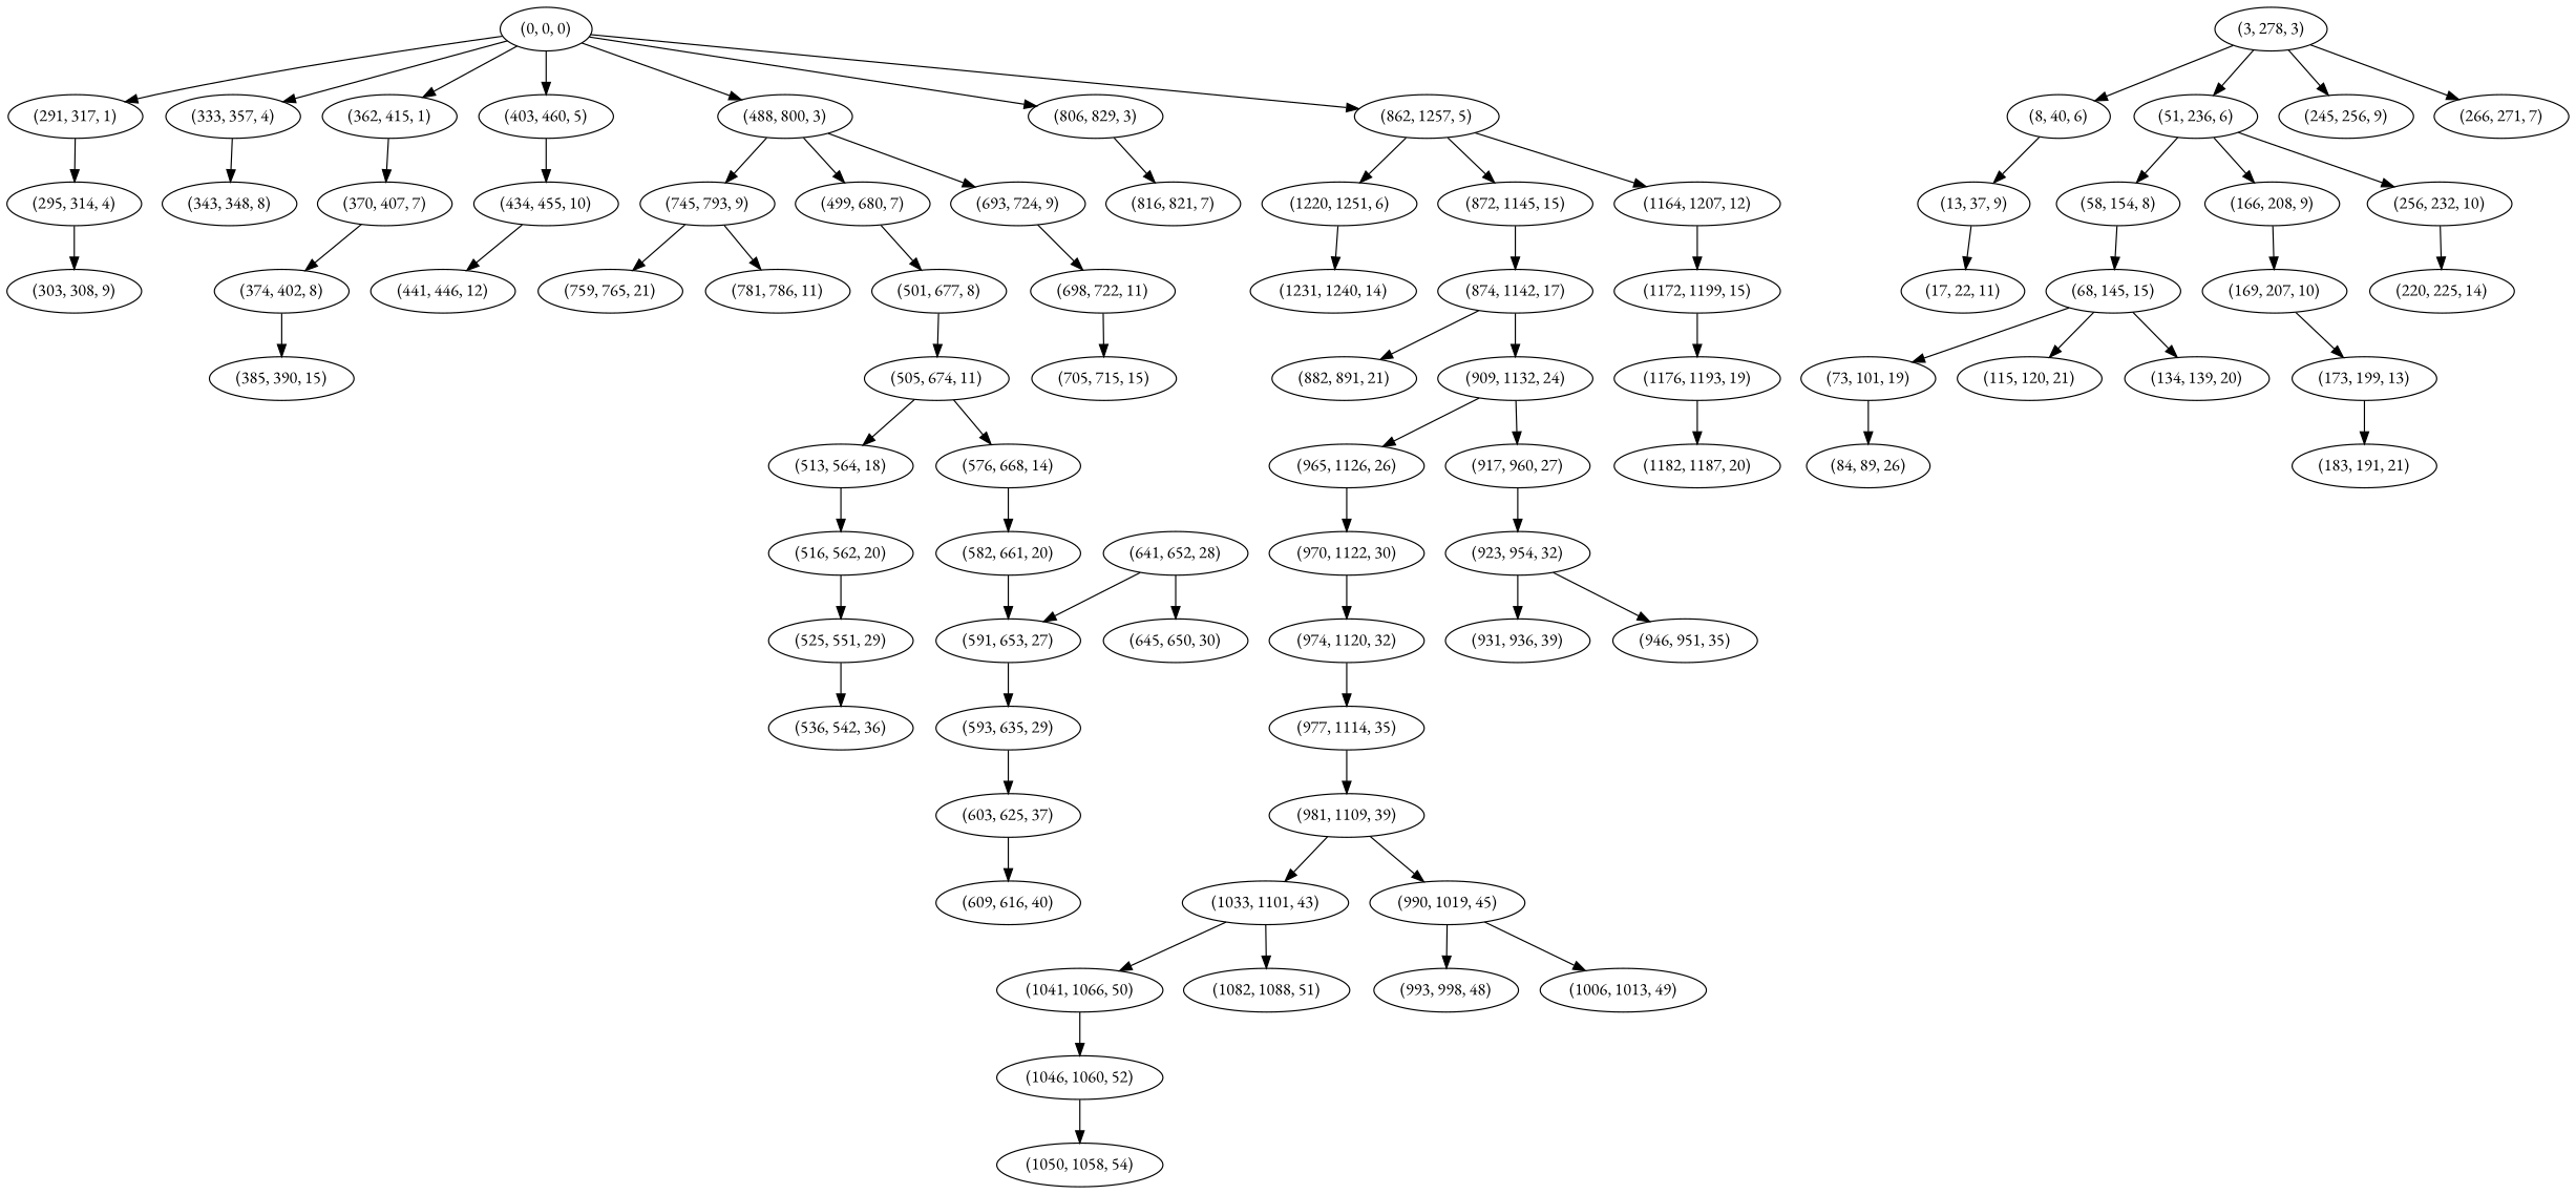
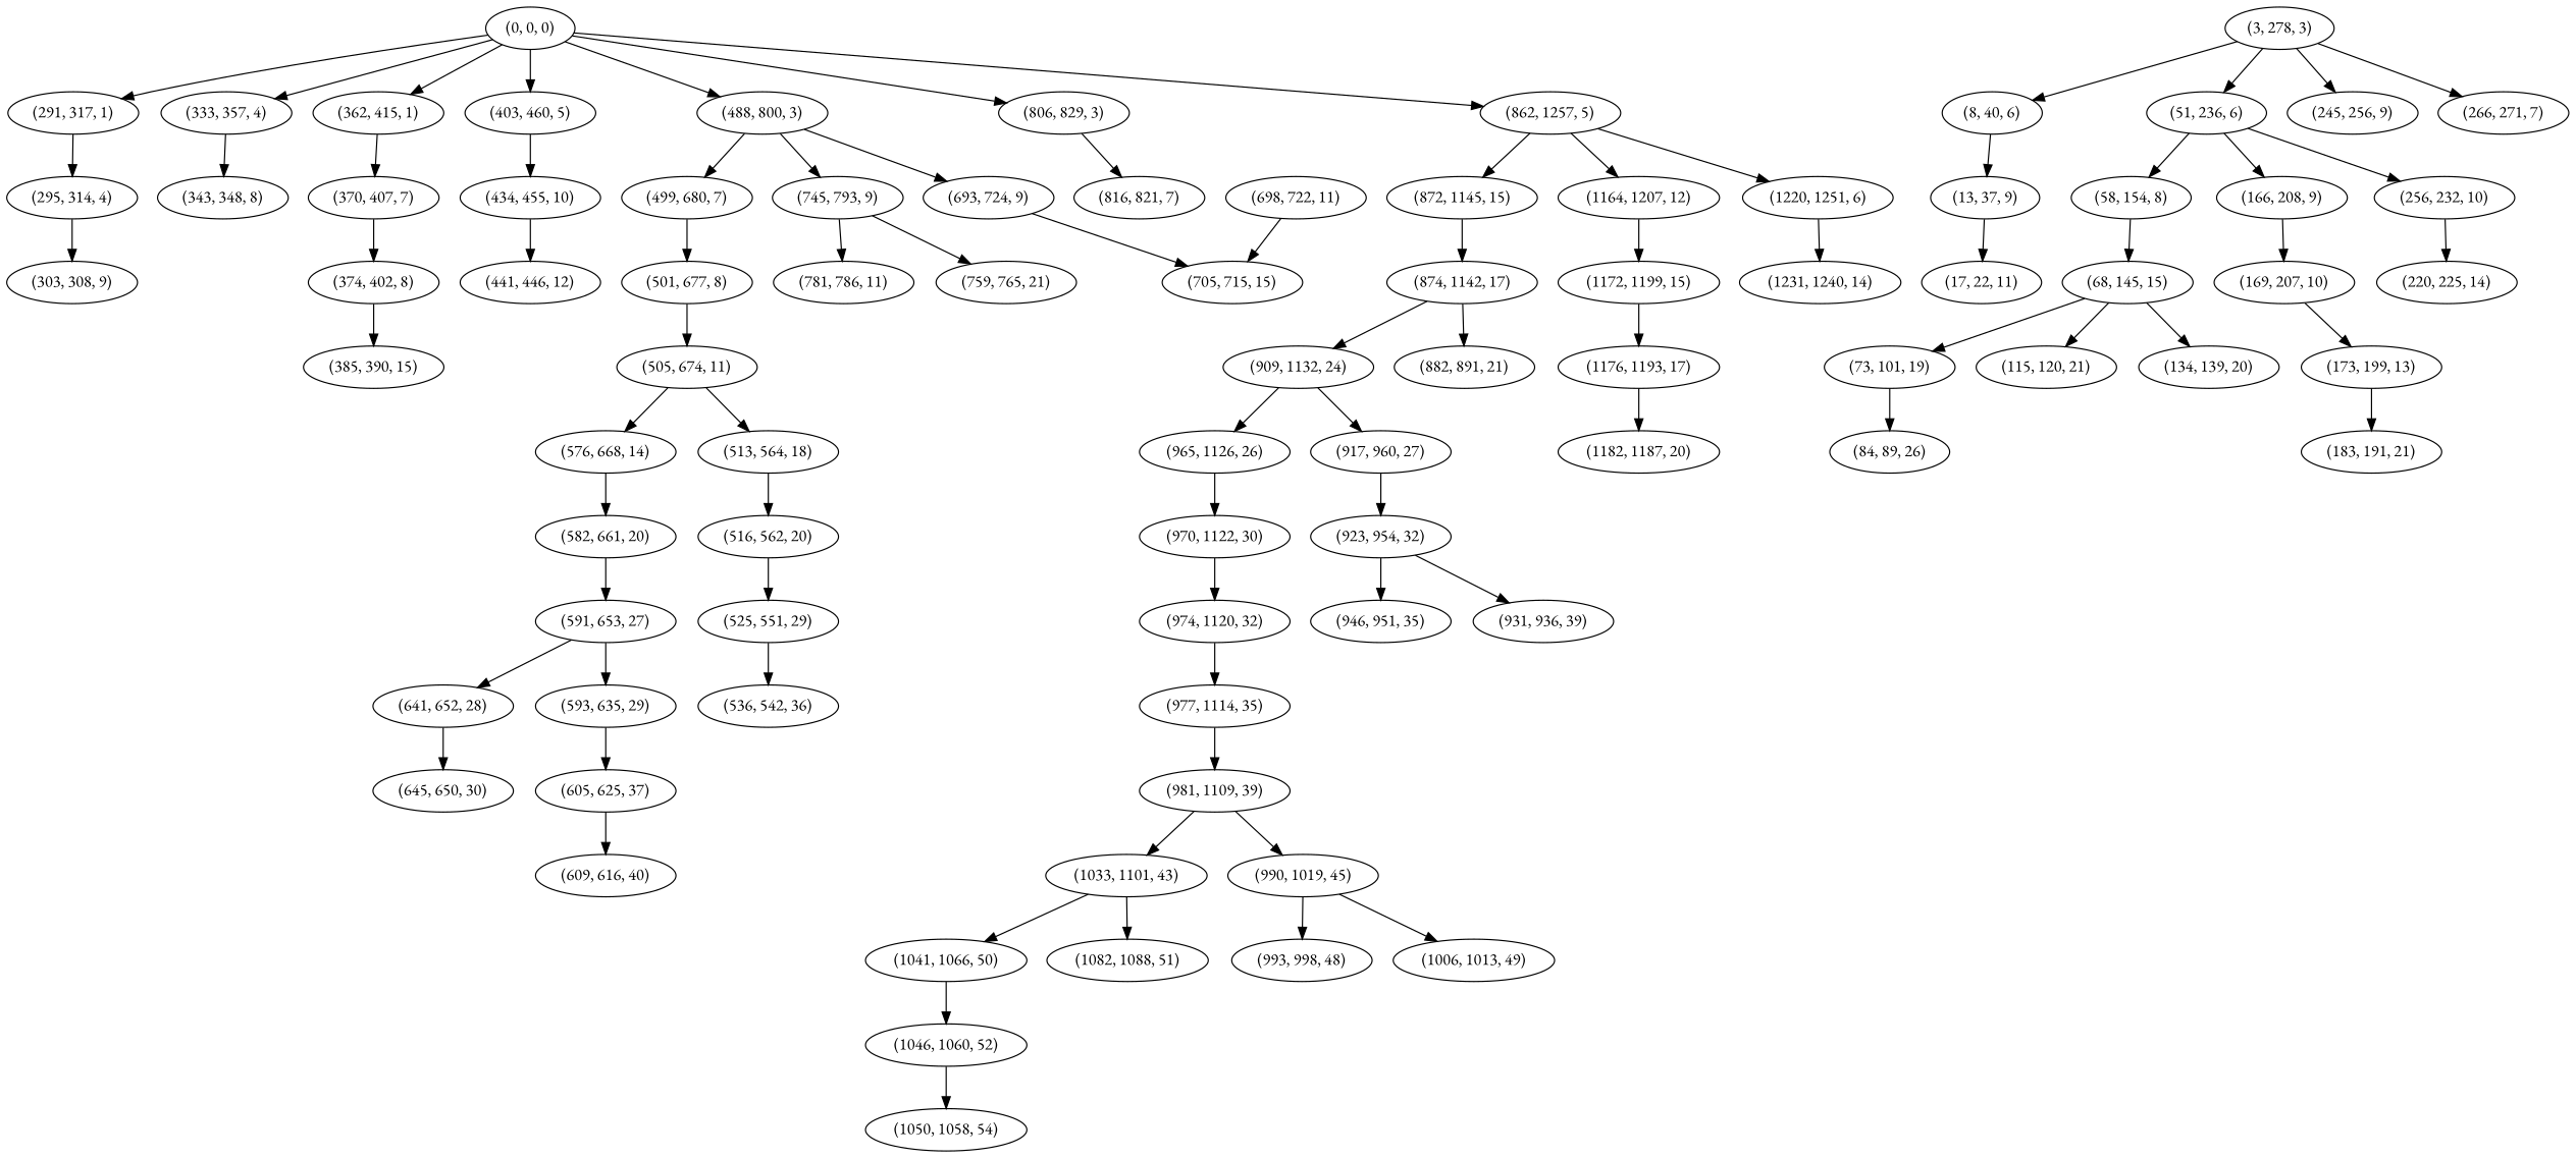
  digraph {
    fontname="EB Garamond"
    node [fontname="EB Garamond"]
    edge [fontname="EB Garamond"]
    "(0, 0, 0)"
    "(291, 317, 1)"
    "(333, 357, 4)"
    "(362, 415, 1)"
    n5 [label="(403, 460, 5)"]
    "(488, 800, 3)"
    "(806, 829, 3)"
    "(862, 1257, 5)"
    "(3, 278, 3)"
    "(8, 40, 6)"
    "(51, 236, 6)"
    "(245, 256, 9)"
    "(266, 271, 7)"
    "(295, 314, 4)"
    "(343, 348, 8)"
    "(370, 407, 7)"
    "(434, 455, 10)"
    "(499, 680, 7)"
    "(693, 724, 9)"
    "(745, 793, 9)"
    "(816, 821, 7)"
    "(872, 1145, 15)"
    "(1164, 1207, 12)"
    "(1220, 1251, 6)"
    "(13, 37, 9)"
    "(58, 154, 8)"
    "(166, 208, 9)"
    n28 [label="(256, 232, 10)"]
    "(17, 22, 11)"
    "(68, 145, 15)"
    "(169, 207, 10)"
    "(220, 225, 14)"
    "(73, 101, 19)"
    "(115, 120, 21)"
    "(134, 139, 20)"
    "(84, 89, 26)"
    "(173, 199, 13)"
    "(183, 191, 21)"
    "(303, 308, 9)"
    "(374, 402, 8)"
    "(385, 390, 15)"
    "(441, 446, 12)"
    "(501, 677, 8)"
    "(698, 722, 11)"
    "(759, 765, 21)"
    "(781, 786, 11)"
    "(505, 674, 11)"
    "(513, 564, 18)"
    "(576, 668, 14)"
    "(516, 562, 20)"
    "(582, 661, 20)"
    "(525, 551, 29)"
    "(536, 542, 36)"
    "(591, 653, 27)"
    "(593, 635, 29)"
    "(641, 652, 28)"
-   "(603, 625, 37)"
+   "(603, 625, 37)" [label="(605, 625, 37)"]
    "(645, 650, 30)"
    "(609, 616, 40)"
    "(705, 715, 15)"
    "(874, 1142, 17)"
    "(1172, 1199, 15)"
    "(1231, 1240, 14)"
    "(882, 891, 21)"
    "(909, 1132, 24)"
    "(917, 960, 27)"
    "(965, 1126, 26)"
    "(923, 954, 32)"
    "(970, 1122, 30)"
    "(931, 936, 39)"
    "(946, 951, 35)"
    "(974, 1120, 32)"
    "(977, 1114, 35)"
    "(981, 1109, 39)"
    "(990, 1019, 45)"
    "(1033, 1101, 43)"
    "(993, 998, 48)"
    "(1006, 1013, 49)"
    "(1041, 1066, 50)"
    "(1082, 1088, 51)"
    "(1046, 1060, 52)"
    "(1050, 1058, 54)"
-   "(1176, 1193, 17)" [label="(1176, 1193, 19)"]
+   "(1176, 1193, 17)"
    "(1182, 1187, 20)"
    "(0, 0, 0)" -> "(291, 317, 1)"
    "(0, 0, 0)" -> "(333, 357, 4)"
    "(0, 0, 0)" -> "(362, 415, 1)"
    "(0, 0, 0)" -> n5
    "(0, 0, 0)" -> "(488, 800, 3)"
    "(0, 0, 0)" -> "(806, 829, 3)"
    "(0, 0, 0)" -> "(862, 1257, 5)"
    "(291, 317, 1)" -> "(295, 314, 4)"
    "(333, 357, 4)" -> "(343, 348, 8)"
    "(362, 415, 1)" -> "(370, 407, 7)"
    n5 -> "(434, 455, 10)"
    "(488, 800, 3)" -> "(499, 680, 7)"
    "(488, 800, 3)" -> "(693, 724, 9)"
    "(488, 800, 3)" -> "(745, 793, 9)"
    "(806, 829, 3)" -> "(816, 821, 7)"
    "(862, 1257, 5)" -> "(872, 1145, 15)"
    "(862, 1257, 5)" -> "(1164, 1207, 12)"
    "(862, 1257, 5)" -> "(1220, 1251, 6)"
    "(3, 278, 3)" -> "(8, 40, 6)"
    "(3, 278, 3)" -> "(51, 236, 6)"
    "(3, 278, 3)" -> "(245, 256, 9)"
    "(3, 278, 3)" -> "(266, 271, 7)"
    "(8, 40, 6)" -> "(13, 37, 9)"
    "(51, 236, 6)" -> "(58, 154, 8)"
    "(51, 236, 6)" -> "(166, 208, 9)"
    "(51, 236, 6)" -> n28
    "(295, 314, 4)" -> "(303, 308, 9)"
    "(370, 407, 7)" -> "(374, 402, 8)"
    "(434, 455, 10)" -> "(441, 446, 12)"
    "(499, 680, 7)" -> "(501, 677, 8)"
-   "(693, 724, 9)" -> "(698, 722, 11)"
+   "(693, 724, 9)" -> "(705, 715, 15)"
    "(745, 793, 9)" -> "(759, 765, 21)"
    "(745, 793, 9)" -> "(781, 786, 11)"
    "(872, 1145, 15)" -> "(874, 1142, 17)"
    "(1164, 1207, 12)" -> "(1172, 1199, 15)"
    "(1220, 1251, 6)" -> "(1231, 1240, 14)"
    "(13, 37, 9)" -> "(17, 22, 11)"
    "(58, 154, 8)" -> "(68, 145, 15)"
    "(166, 208, 9)" -> "(169, 207, 10)"
    n28 -> "(220, 225, 14)"
    "(68, 145, 15)" -> "(73, 101, 19)"
    "(68, 145, 15)" -> "(115, 120, 21)"
    "(68, 145, 15)" -> "(134, 139, 20)"
    "(169, 207, 10)" -> "(173, 199, 13)"
    "(73, 101, 19)" -> "(84, 89, 26)"
    "(173, 199, 13)" -> "(183, 191, 21)"
    "(374, 402, 8)" -> "(385, 390, 15)"
    "(501, 677, 8)" -> "(505, 674, 11)"
    "(698, 722, 11)" -> "(705, 715, 15)"
    "(505, 674, 11)" -> "(513, 564, 18)"
    "(505, 674, 11)" -> "(576, 668, 14)"
    "(513, 564, 18)" -> "(516, 562, 20)"
    "(576, 668, 14)" -> "(582, 661, 20)"
    "(516, 562, 20)" -> "(525, 551, 29)"
    "(582, 661, 20)" -> "(591, 653, 27)"
    "(525, 551, 29)" -> "(536, 542, 36)"
    "(591, 653, 27)" -> "(593, 635, 29)"
-   "(641, 652, 28)" -> "(591, 653, 27)"
+   "(591, 653, 27)" -> "(641, 652, 28)"
    "(593, 635, 29)" -> "(603, 625, 37)"
    "(641, 652, 28)" -> "(645, 650, 30)"
    "(603, 625, 37)" -> "(609, 616, 40)"
    "(874, 1142, 17)" -> "(882, 891, 21)"
    "(874, 1142, 17)" -> "(909, 1132, 24)"
    "(1172, 1199, 15)" -> "(1176, 1193, 17)"
    "(909, 1132, 24)" -> "(917, 960, 27)"
    "(909, 1132, 24)" -> "(965, 1126, 26)"
    "(917, 960, 27)" -> "(923, 954, 32)"
    "(965, 1126, 26)" -> "(970, 1122, 30)"
    "(923, 954, 32)" -> "(931, 936, 39)"
    "(923, 954, 32)" -> "(946, 951, 35)"
    "(970, 1122, 30)" -> "(974, 1120, 32)"
    "(974, 1120, 32)" -> "(977, 1114, 35)"
    "(977, 1114, 35)" -> "(981, 1109, 39)"
    "(981, 1109, 39)" -> "(990, 1019, 45)"
    "(981, 1109, 39)" -> "(1033, 1101, 43)"
    "(990, 1019, 45)" -> "(993, 998, 48)"
    "(990, 1019, 45)" -> "(1006, 1013, 49)"
    "(1033, 1101, 43)" -> "(1041, 1066, 50)"
    "(1033, 1101, 43)" -> "(1082, 1088, 51)"
    "(1041, 1066, 50)" -> "(1046, 1060, 52)"
    "(1046, 1060, 52)" -> "(1050, 1058, 54)"
    "(1176, 1193, 17)" -> "(1182, 1187, 20)"
  }
